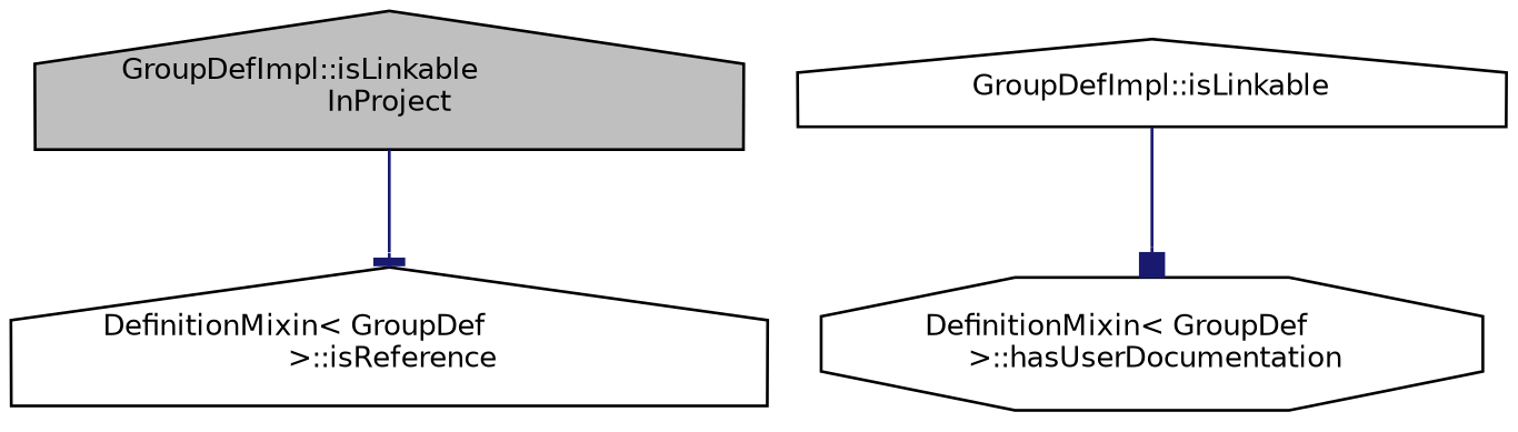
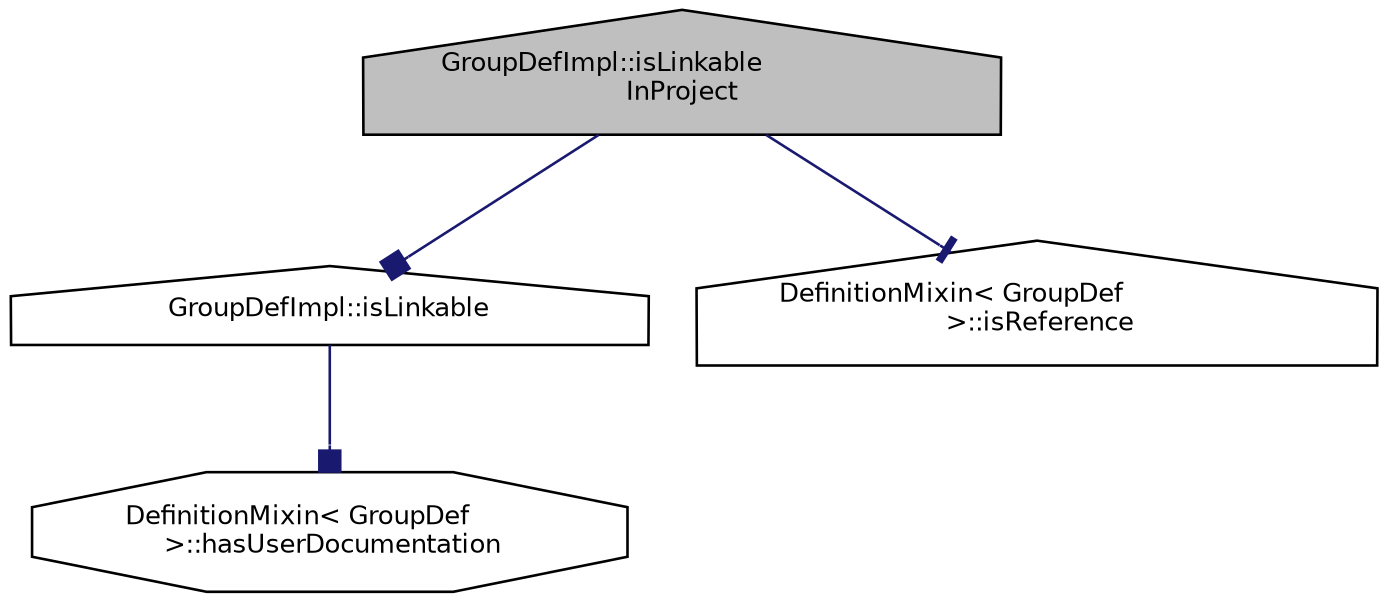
  digraph {
    rankdir=TB
    node [color=black fillcolor=white fontname=Helvetica fontsize=10 shape=house style=filled]
    edge [arrowhead=box color=midnightblue fontname=Helvetica fontsize=10 labelfontname=Helvetica labelfontsize=10 style=solid]
    n1 [fillcolor=grey75 fontcolor=black height=0.2 label="GroupDefImpl::isLinkable\lInProject" width=0.4]
    n2 [height=0.2 label="GroupDefImpl::isLinkable" width=0.4]
    n3 [height=0.2 label="DefinitionMixin\< GroupDef\l \>::isReference" width=0.4]
    n4 [height=0.2 label="DefinitionMixin\< GroupDef\l \>::hasUserDocumentation" shape=octagon width=0.4]
+   n1 -> n2
    n1 -> n3 [arrowhead=tee]
    n2 -> n4
  }
